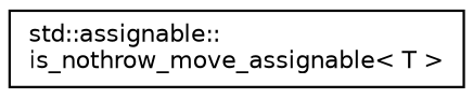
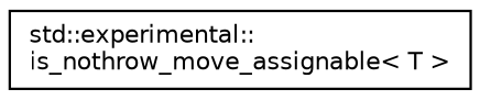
  digraph {
    rankdir=LR
-   n1 [color=black fillcolor=white fontname=Helvetica fontsize=10 height=0.2 label="std::assignable::\lis_nothrow_move_assignable\< T \>" shape=record style=filled width=0.4]
+   n1 [color=black fillcolor=white fontname=Helvetica fontsize=10 height=0.2 label="std::experimental::\lis_nothrow_move_assignable\< T \>" shape=record style=filled width=0.4]
  }
